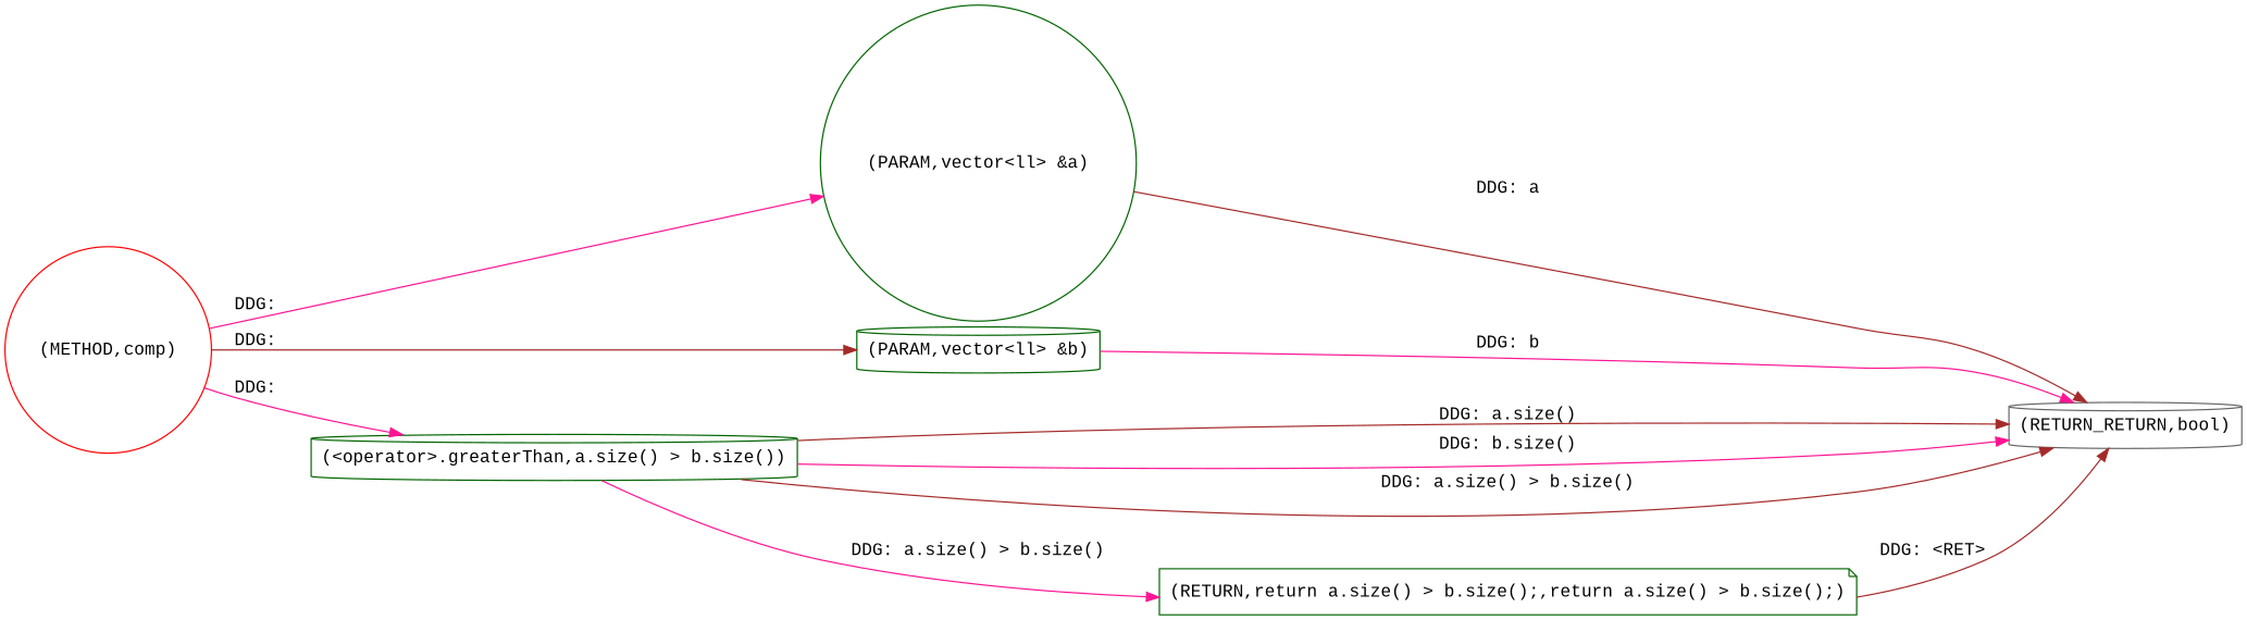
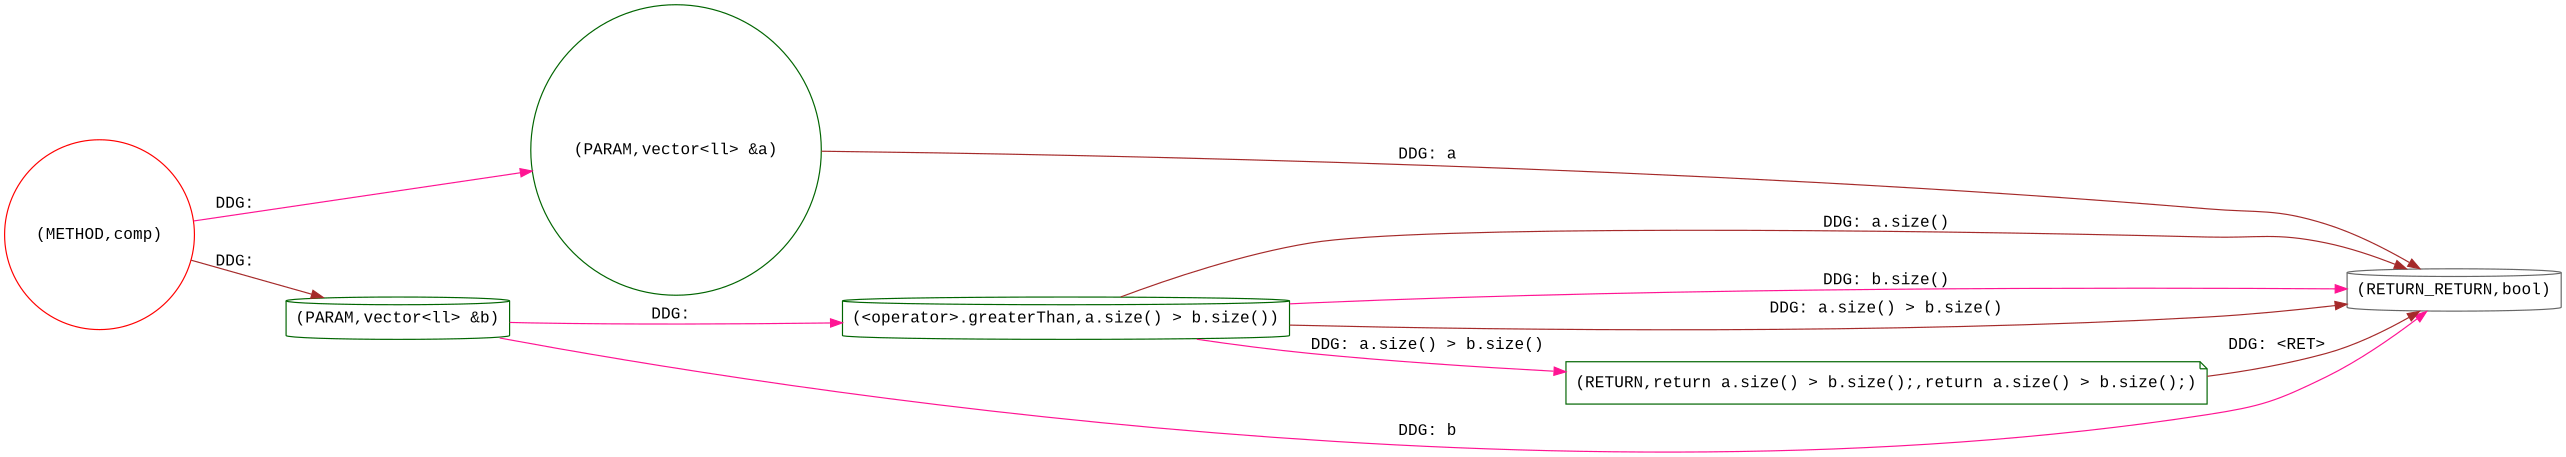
  digraph {
    fontname="Liberation Mono"
    rankdir=LR
    node [color=darkgreen fontname="Liberation Mono" shape=cylinder]
    edge [color=deeppink fontname="Liberation Mono"]
    n1 [color=red label="(METHOD,comp)" shape=circle]
    n2 [label="(PARAM,vector<ll> &a)" shape=circle]
    n3 [label="(PARAM,vector<ll> &b)"]
    n4 [label="(<operator>.greaterThan,a.size() > b.size())"]
    n5 [color=gray40 label="(RETURN_RETURN,bool)"]
    n6 [label="(RETURN,return a.size() > b.size();,return a.size() > b.size();)" shape=note]
    n1 -> n2 [label="DDG: "]
    n1 -> n3 [color=brown label="DDG: "]
-   n1 -> n4 [label="DDG: "]
+   n3 -> n4 [label="DDG: "]
    n2 -> n5 [color=brown label="DDG: a"]
    n3 -> n5 [label="DDG: b"]
    n4 -> n5 [color=brown label="DDG: a.size()"]
    n4 -> n5 [label="DDG: b.size()"]
    n4 -> n5 [color=brown label="DDG: a.size() > b.size()"]
    n4 -> n6 [label="DDG: a.size() > b.size()"]
    n6 -> n5 [color=brown label="DDG: <RET>"]
  }
